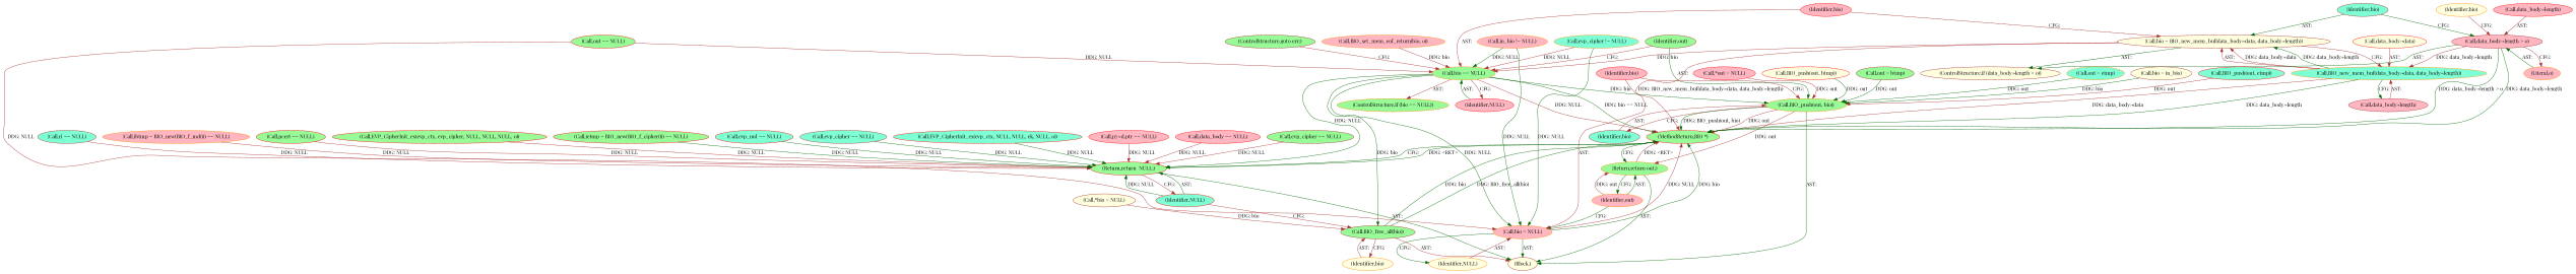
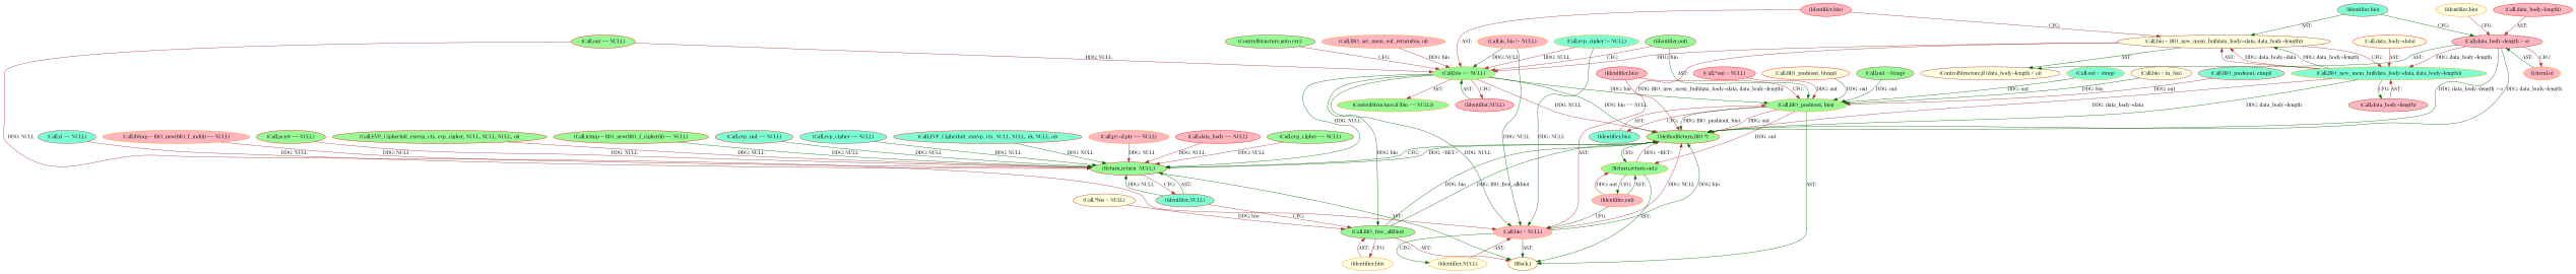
  digraph {
    fontname="Playfair Display"
    node [color=red fillcolor=palegreen fontname="Playfair Display" style=filled]
    edge [color=brown fontname="Playfair Display"]
    n1 [color=brown fillcolor=lightyellow label="(Call,bio = BIO_new_mem_buf(data_body->data, data_body->length))"]
    n2 [color=darkorange fillcolor=aquamarine label="(Call,BIO_new_mem_buf(data_body->data, data_body->length))"]
    n3 [color=darkorange label="(Call,bio == NULL)"]
    n4 [color=brown fillcolor=lightyellow label="(ControlStructure,if (data_body->length > 0))"]
    n5 [label="(MethodReturn,BIO *)"]
    n6 [color=brown fillcolor=lightpink label="(Call,data_body->length)"]
    n7 [color=darkorange label="(Call,BIO_push(out, bio))"]
    n8 [color=darkorange fillcolor=lightpink label="(Call,bio = NULL)"]
    n9 [color=brown label="(Call,BIO_free_all(bio))"]
    n10 [label="(Return,return  NULL;)"]
    n11 [color=darkorange label="(ControlStructure,if (bio == NULL))"]
    n12 [fillcolor=lightpink label="(Identifier,NULL)"]
    n13 [color=darkorange label="(Return,return out;)"]
    n14 [color=brown fillcolor=lightpink label="(Call,data_body->length > 0)"]
    n15 [color=darkorange fillcolor=lightpink label="(Literal,0)"]
    n16 [color=brown fillcolor=lightyellow label="(Block,)"]
    n17 [color=brown fillcolor=aquamarine label="(Identifier,bio)"]
    n18 [color=darkorange fillcolor=lightyellow label="(Identifier,NULL)"]
    n19 [color=darkorange fillcolor=lightyellow label="(Identifier,bio)"]
    n20 [fillcolor=aquamarine label="(Identifier,NULL)"]
    n21 [color=darkorange fillcolor=lightpink label="(Identifier,out)"]
    n22 [color=darkorange fillcolor=aquamarine label="(Call,evp_cipher != NULL)"]
    n23 [color=darkorange fillcolor=aquamarine label="(Call,out = etmp)"]
    n24 [color=brown fillcolor=aquamarine label="(Call,ri == NULL)"]
    n25 [color=darkorange fillcolor=lightpink label="(Call,(btmp = BIO_new(BIO_f_md())) == NULL)"]
    n26 [label="(Call,pcert == NULL)"]
    n27 [color=brown fillcolor=lightyellow label="(Call,bio = in_bio)"]
    n28 [label="(Call,EVP_CipherInit_ex(evp_ctx, evp_cipher, NULL, NULL, NULL, 0))"]
    n29 [fillcolor=aquamarine label="(Call,BIO_push(out, etmp))"]
    n30 [color=brown label="(Identifier,out)"]
    n31 [fillcolor=lightpink label="(Call,*out = NULL)"]
    n32 [label="(Call,(etmp = BIO_new(BIO_f_cipher())) == NULL)"]
    n33 [fillcolor=aquamarine label="(Call,evp_md == NULL)"]
    n34 [color=brown fillcolor=lightyellow label="(Call,*bio = NULL)"]
    n35 [color=brown fillcolor=aquamarine label="(Identifier,bio)"]
    n36 [color=brown label="(ControlStructure,goto err;)"]
    n37 [color=brown fillcolor=aquamarine label="(Call,evp_cipher == NULL)"]
    n38 [fillcolor=lightyellow label="(Call,BIO_push(out, btmp))"]
    n39 [fillcolor=aquamarine label="(Call,EVP_CipherInit_ex(evp_ctx, NULL, NULL, ek, NULL, 0))"]
    n40 [color=darkorange fillcolor=lightpink label="(Call,BIO_set_mem_eof_return(bio, 0))"]
-   n41 [fillcolor=lightpink label="(Call,p7->d.ptr == NULL)"]
+   n41 [color=darkorange fillcolor=lightpink label="(Call,p7->d.ptr == NULL)"]
    n42 [label="(Call,out == NULL)"]
    n43 [fillcolor=lightpink label="(Call,data_body == NULL)"]
    n44 [color=darkorange fillcolor=lightyellow label="(Identifier,bio)"]
    n45 [fillcolor=lightpink label="(Identifier,bio)"]
    n46 [fillcolor=lightpink label="(Call,data_body->length)"]
    n47 [color=darkorange fillcolor=lightpink label="(Call,in_bio != NULL)"]
    n48 [color=brown label="(Call,evp_cipher == NULL)"]
    n49 [fillcolor=lightpink label="(Identifier,bio)"]
    n50 [fillcolor=lightyellow label="(Call,data_body->data)"]
    n51 [color=brown label="(Call,out = btmp)"]
    n1 -> n2 [label="CFG: "]
    n1 -> n3 [label="DDG: bio"]
    n1 -> n4 [color=darkgreen label="AST: "]
    n1 -> n5 [label="DDG: BIO_new_mem_buf(data_body->data, data_body->length)"]
    n2 -> n1 [label="AST: "]
    n2 -> n1 [label="DDG: data_body->data"]
    n2 -> n1 [color=darkgreen label="DDG: data_body->length"]
    n2 -> n5 [label="DDG: data_body->data"]
    n2 -> n5 [color=darkgreen label="DDG: data_body->length"]
    n2 -> n6 [color=darkgreen label="CFG: "]
    n3 -> n5 [color=darkgreen label="DDG: bio == NULL"]
    n3 -> n5 [label="DDG: NULL"]
    n3 -> n7 [color=darkgreen label="DDG: bio"]
    n3 -> n8 [color=darkgreen label="DDG: NULL"]
    n3 -> n9 [color=darkgreen label="DDG: bio"]
    n3 -> n10 [color=darkgreen label="DDG: NULL"]
    n3 -> n11 [label="AST: "]
    n3 -> n12 [label="CFG: "]
    n5 -> n10 [color=darkgreen label="CFG: "]
    n5 -> n13 [color=darkgreen label="CFG: "]
    n6 -> n2 [label="AST: "]
    n7 -> n5 [color=darkgreen label="DDG: BIO_push(out, bio)"]
    n7 -> n5 [label="DDG: out"]
    n7 -> n13 [label="DDG: out"]
    n7 -> n16 [color=darkgreen label="AST: "]
    n7 -> n17 [label="CFG: "]
    n8 -> n5 [label="DDG: NULL"]
    n8 -> n5 [color=darkgreen label="DDG: bio"]
    n8 -> n16 [color=darkgreen label="AST: "]
    n8 -> n18 [color=darkgreen label="CFG: "]
    n9 -> n5 [color=darkgreen label="DDG: BIO_free_all(bio)"]
    n9 -> n5 [color=darkgreen label="DDG: bio"]
    n9 -> n16 [label="AST: "]
    n9 -> n19 [label="CFG: "]
    n10 -> n5 [color=darkgreen label="DDG: <RET>"]
    n10 -> n16 [color=darkgreen label="AST: "]
    n10 -> n20 [label="CFG: "]
    n12 -> n3 [color=darkgreen label="AST: "]
    n13 -> n5 [label="DDG: <RET>"]
    n13 -> n16 [color=darkgreen label="AST: "]
    n13 -> n21 [color=darkgreen label="CFG: "]
    n14 -> n2 [label="DDG: data_body->length"]
    n14 -> n4 [color=darkgreen label="AST: "]
    n14 -> n5 [color=darkgreen label="DDG: data_body->length > 0"]
    n14 -> n5 [color=darkgreen label="DDG: data_body->length"]
    n14 -> n15 [label="CFG: "]
    n15 -> n14 [color=darkgreen label="AST: "]
    n17 -> n7 [label="AST: "]
    n18 -> n8 [label="AST: "]
    n19 -> n9 [label="AST: "]
    n20 -> n9 [label="CFG: "]
    n20 -> n10 [color=darkgreen label="AST: "]
    n20 -> n10 [color=darkgreen label="DDG: NULL"]
    n21 -> n8 [color=darkgreen label="CFG: "]
    n21 -> n13 [color=darkgreen label="AST: "]
    n21 -> n13 [label="DDG: out"]
    n22 -> n3 [label="DDG: NULL"]
    n22 -> n8 [color=darkgreen label="DDG: NULL"]
    n23 -> n7 [color=darkgreen label="DDG: out"]
    n24 -> n10 [label="DDG: NULL"]
    n25 -> n10 [label="DDG: NULL"]
    n26 -> n10 [label="DDG: NULL"]
    n27 -> n7 [color=darkgreen label="DDG: bio"]
    n28 -> n10 [label="DDG: NULL"]
    n29 -> n7 [label="DDG: out"]
    n30 -> n3 [label="CFG: "]
    n30 -> n7 [color=darkgreen label="AST: "]
    n31 -> n7 [label="DDG: out"]
    n32 -> n10 [color=darkgreen label="DDG: NULL"]
    n33 -> n10 [color=darkgreen label="DDG: NULL"]
    n34 -> n9 [label="DDG: bio"]
    n35 -> n1 [color=darkgreen label="AST: "]
    n35 -> n14 [color=darkgreen label="CFG: "]
    n36 -> n3 [label="CFG: "]
    n37 -> n10 [color=darkgreen label="DDG: NULL"]
    n38 -> n7 [color=darkgreen label="DDG: out"]
    n39 -> n10 [color=darkgreen label="DDG: NULL"]
    n40 -> n3 [label="DDG: bio"]
    n41 -> n10 [label="DDG: NULL"]
    n42 -> n3 [label="DDG: NULL"]
    n42 -> n8 [label="DDG: NULL"]
    n43 -> n10 [label="DDG: NULL"]
    n44 -> n14 [label="CFG: "]
    n45 -> n7 [label="CFG: "]
    n45 -> n8 [label="AST: "]
    n46 -> n14 [label="AST: "]
    n47 -> n3 [color=darkgreen label="DDG: NULL"]
    n47 -> n8 [color=darkgreen label="DDG: NULL"]
    n48 -> n10 [label="DDG: NULL"]
    n49 -> n1 [label="CFG: "]
    n49 -> n3 [label="AST: "]
    n50 -> n2 [label="AST: "]
    n51 -> n7 [color=darkgreen label="DDG: out"]
  }
